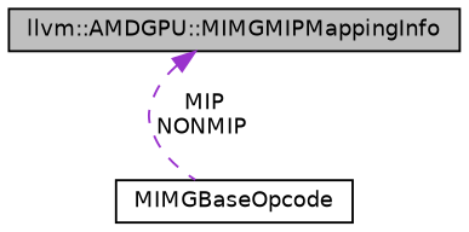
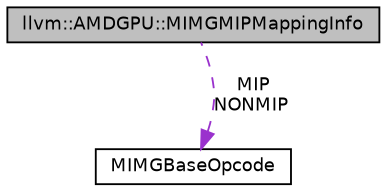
  digraph {
    node [color=black fontname=Helvetica fontsize=10 shape=box]
    n1 [fillcolor=grey75 fontcolor=black height=0.2 label="llvm::AMDGPU::MIMGMIPMappingInfo" style=filled width=0.4]
    n2 [height=0.2 label=MIMGBaseOpcode width=0.4]
-   n1 -> n2 [color=darkorchid3 dir=back fontname=Helvetica fontsize=10 label=" MIP\nNONMIP" labelfontname=Helvetica labelfontsize=10 style=dashed]
+   n2 -> n1 [color=darkorchid3 dir=back fontname=Helvetica fontsize=10 label=" MIP\nNONMIP" labelfontname=Helvetica labelfontsize=10 style=dashed]
  }
